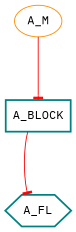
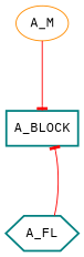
  digraph {
    fontname="IBM Plex Mono"
    mindist=1.0
    nodesep=0.6
    rankdir=TB
    ranksep=1.0
    root=Demo
    node [beamproc=undefined bpentry=false bpexit=false color=teal cpu=0 fillcolor=white fontname="IBM Plex Mono" patentry=false patexit=false pattern=A penwidth=2 qhi=false qil=false style=filled]
    edge [arrowhead=tee color=red fontname="IBM Plex Mono" type=defdst]
    A_BLOCK [flags="0x00008007" patexit=true qlo=false shape=rectangle tperiod=5000 type=block]
    A_FL [flags="0x00002005" patentry=true prio=1 qlo=true shape=hexagon toffs=0 tvalid=0 type=flush vabs=true]
    A_M [beamin=0 bpid=32 color=darkorange evtno=255 fid=1 flags="0x00000002" gid=300 par="0x0000140000000000" reqnobeam=0 shape=oval sid=5 tef=0 toffs=500 type=tmsg vacc=0 penwidth="" qhi="" qil=""]
-   A_BLOCK -> A_FL
+   A_FL -> A_BLOCK
    A_M -> A_BLOCK
  }
